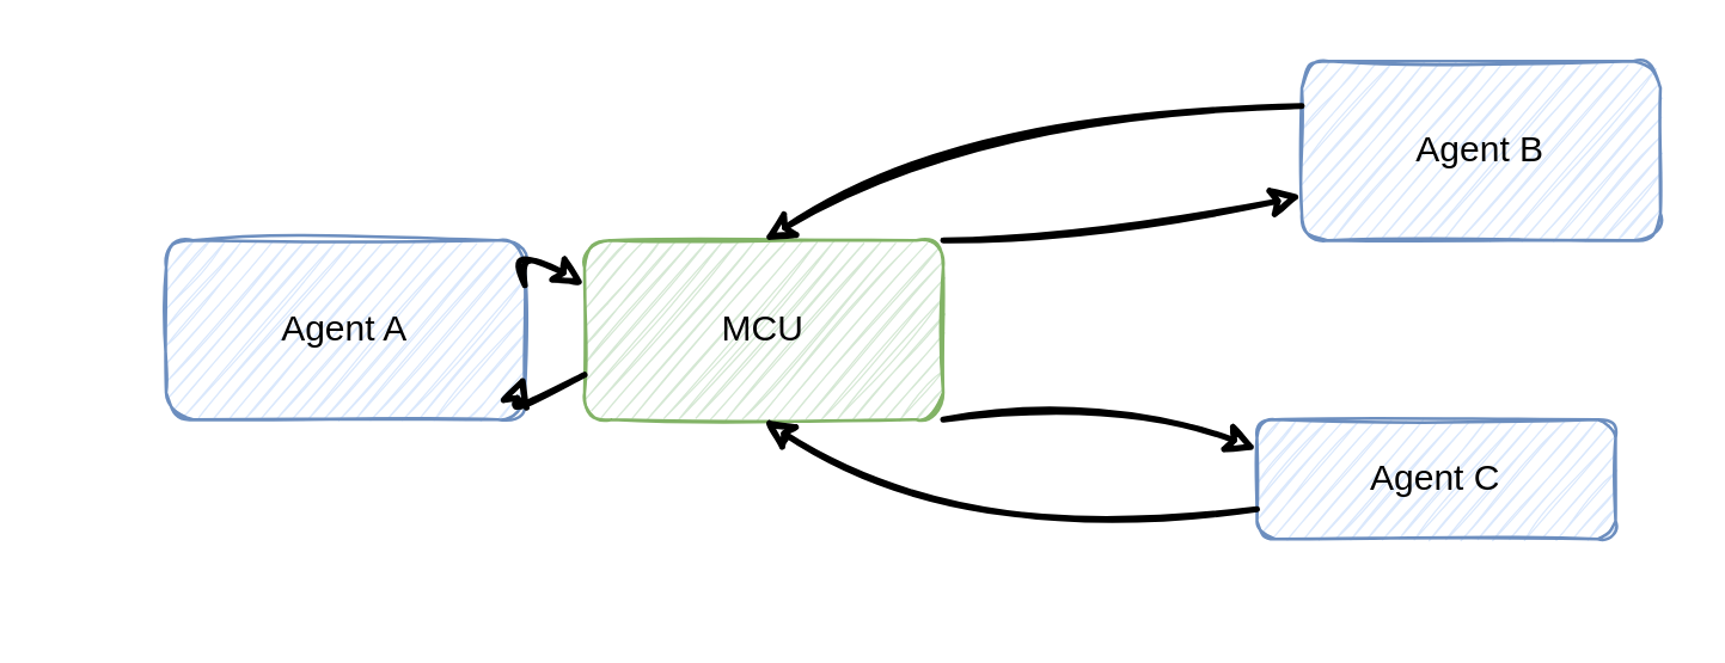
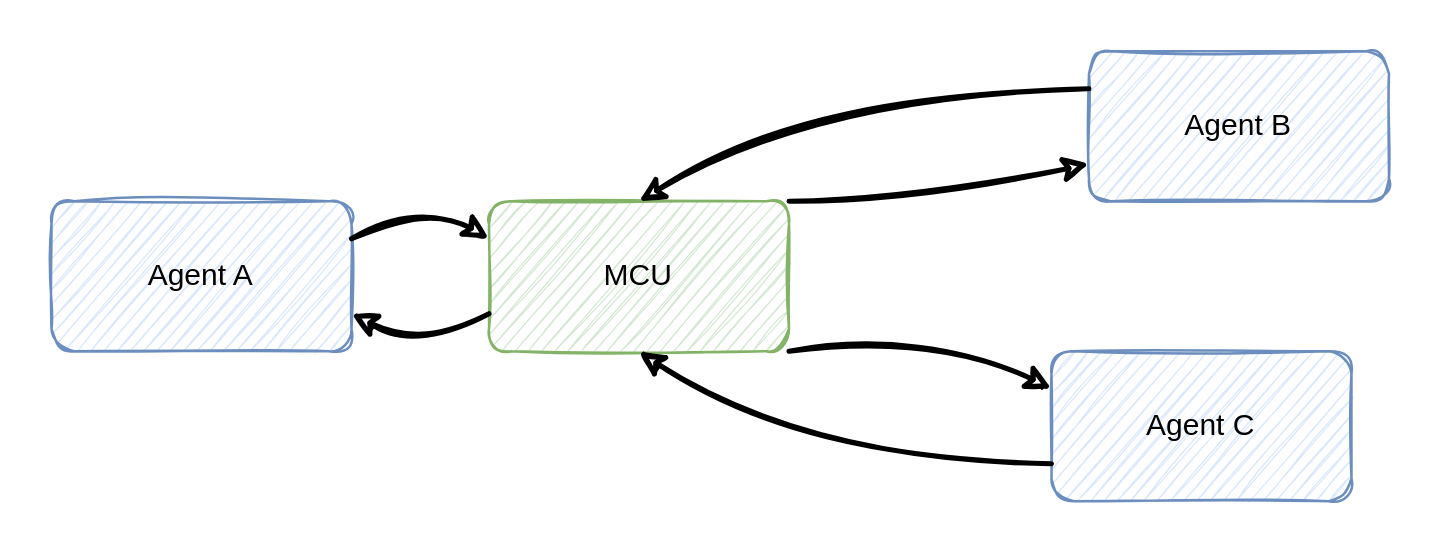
  <mxCell id="0" />
  <mxCell id="1" parent="0" />
- <mxCell id="2" value="Agent A" style="rounded=1;whiteSpace=wrap;html=1;sketch=1;fillColor=#dae8fc;strokeColor=#6c8ebf;" parent="1" vertex="1"><mxGeometry x="55" y="80" width="120" height="60" as="geometry" /></mxCell>
+ <mxCell id="2" value="Agent A" style="rounded=1;whiteSpace=wrap;html=1;sketch=1;fillColor=#dae8fc;strokeColor=#6c8ebf;" parent="1" vertex="1"><mxGeometry x="20" y="80" width="120" height="60" as="geometry" /></mxCell>
  <mxCell id="3" value="Agent B" style="rounded=1;whiteSpace=wrap;html=1;sketch=1;fillColor=#dae8fc;strokeColor=#6c8ebf;" parent="1" vertex="1"><mxGeometry x="435" y="20" width="120" height="60" as="geometry" /></mxCell>
- <mxCell id="4" value="Agent C" style="rounded=1;whiteSpace=wrap;html=1;sketch=1;fillColor=#dae8fc;strokeColor=#6c8ebf;" parent="1" vertex="1"><mxGeometry x="420" y="140" width="120" height="40" as="geometry" /></mxCell>
+ <mxCell id="4" value="Agent C" style="rounded=1;whiteSpace=wrap;html=1;sketch=1;fillColor=#dae8fc;strokeColor=#6c8ebf;" parent="1" vertex="1"><mxGeometry x="420" y="140" width="120" height="60" as="geometry" /></mxCell>
  <mxCell id="5" value="MCU" style="rounded=1;whiteSpace=wrap;html=1;sketch=1;fillColor=#d5e8d4;strokeColor=#82b366;" parent="1" vertex="1"><mxGeometry x="195" y="80" width="120" height="60" as="geometry" /></mxCell>
  <mxCell id="6" value="" style="curved=1;endArrow=classic;html=1;rounded=1;sketch=1;exitX=1;exitY=0.25;exitDx=0;exitDy=0;entryX=0;entryY=0.25;entryDx=0;entryDy=0;fillColor=#f8cecc;strokeColor=#000000;strokeWidth=2;" parent="1" source="2" target="5" edge="1"><mxGeometry width="50" height="50" relative="1" as="geometry"><mxPoint x="200" y="230" as="sourcePoint" /><mxPoint x="250" y="180" as="targetPoint" /><Array as="points"><mxPoint x="170" y="80" /></Array></mxGeometry></mxCell>
  <mxCell id="7" value="" style="curved=1;endArrow=classic;html=1;rounded=1;sketch=1;entryX=1;entryY=0.75;entryDx=0;entryDy=0;exitX=0;exitY=0.75;exitDx=0;exitDy=0;strokeWidth=2;fillColor=#e1d5e7;strokeColor=#000000;" parent="1" source="5" target="2" edge="1"><mxGeometry width="50" height="50" relative="1" as="geometry"><mxPoint x="220" y="180" as="sourcePoint" /><mxPoint x="210" y="135" as="targetPoint" /><Array as="points"><mxPoint x="170" y="140" /></Array></mxGeometry></mxCell>
  <mxCell id="8" value="" style="curved=1;endArrow=classic;html=1;rounded=1;sketch=1;exitX=1;exitY=0;exitDx=0;exitDy=0;entryX=0;entryY=0.75;entryDx=0;entryDy=0;fillColor=#f8cecc;strokeColor=#000000;strokeWidth=2;" parent="1" source="5" target="3" edge="1"><mxGeometry width="50" height="50" relative="1" as="geometry"><mxPoint x="340" y="80" as="sourcePoint" /><mxPoint x="410" y="80" as="targetPoint" /><Array as="points"><mxPoint x="370" y="80" /></Array></mxGeometry></mxCell>
  <mxCell id="9" value="" style="curved=1;endArrow=classic;html=1;rounded=1;sketch=1;exitX=1;exitY=1;exitDx=0;exitDy=0;entryX=0;entryY=0.25;entryDx=0;entryDy=0;fillColor=#f8cecc;strokeColor=#000000;strokeWidth=2;" parent="1" source="5" target="4" edge="1"><mxGeometry width="50" height="50" relative="1" as="geometry"><mxPoint x="340" y="90" as="sourcePoint" /><mxPoint x="430" y="75" as="targetPoint" /><Array as="points"><mxPoint x="370" y="130" /></Array></mxGeometry></mxCell>
  <mxCell id="10" value="" style="curved=1;endArrow=classic;html=1;rounded=1;sketch=1;entryX=0.5;entryY=0;entryDx=0;entryDy=0;exitX=0;exitY=0.25;exitDx=0;exitDy=0;strokeWidth=2;fillColor=#fff2cc;strokeColor=#000000;" parent="1" source="3" target="5" edge="1"><mxGeometry width="50" height="50" relative="1" as="geometry"><mxPoint x="390" y="30" as="sourcePoint" /><mxPoint x="320" y="30" as="targetPoint" /><Array as="points"><mxPoint x="330" y="35" /></Array></mxGeometry></mxCell>
  <mxCell id="11" value="" style="curved=1;endArrow=classic;html=1;rounded=1;sketch=1;entryX=0.5;entryY=1;entryDx=0;entryDy=0;exitX=0;exitY=0.75;exitDx=0;exitDy=0;strokeWidth=2;fillColor=#e1d5e7;strokeColor=#000000;" parent="1" source="4" target="5" edge="1"><mxGeometry width="50" height="50" relative="1" as="geometry"><mxPoint x="310" y="90" as="sourcePoint" /><mxPoint x="430" y="60" as="targetPoint" /><Array as="points"><mxPoint x="320" y="185" /></Array></mxGeometry></mxCell>
